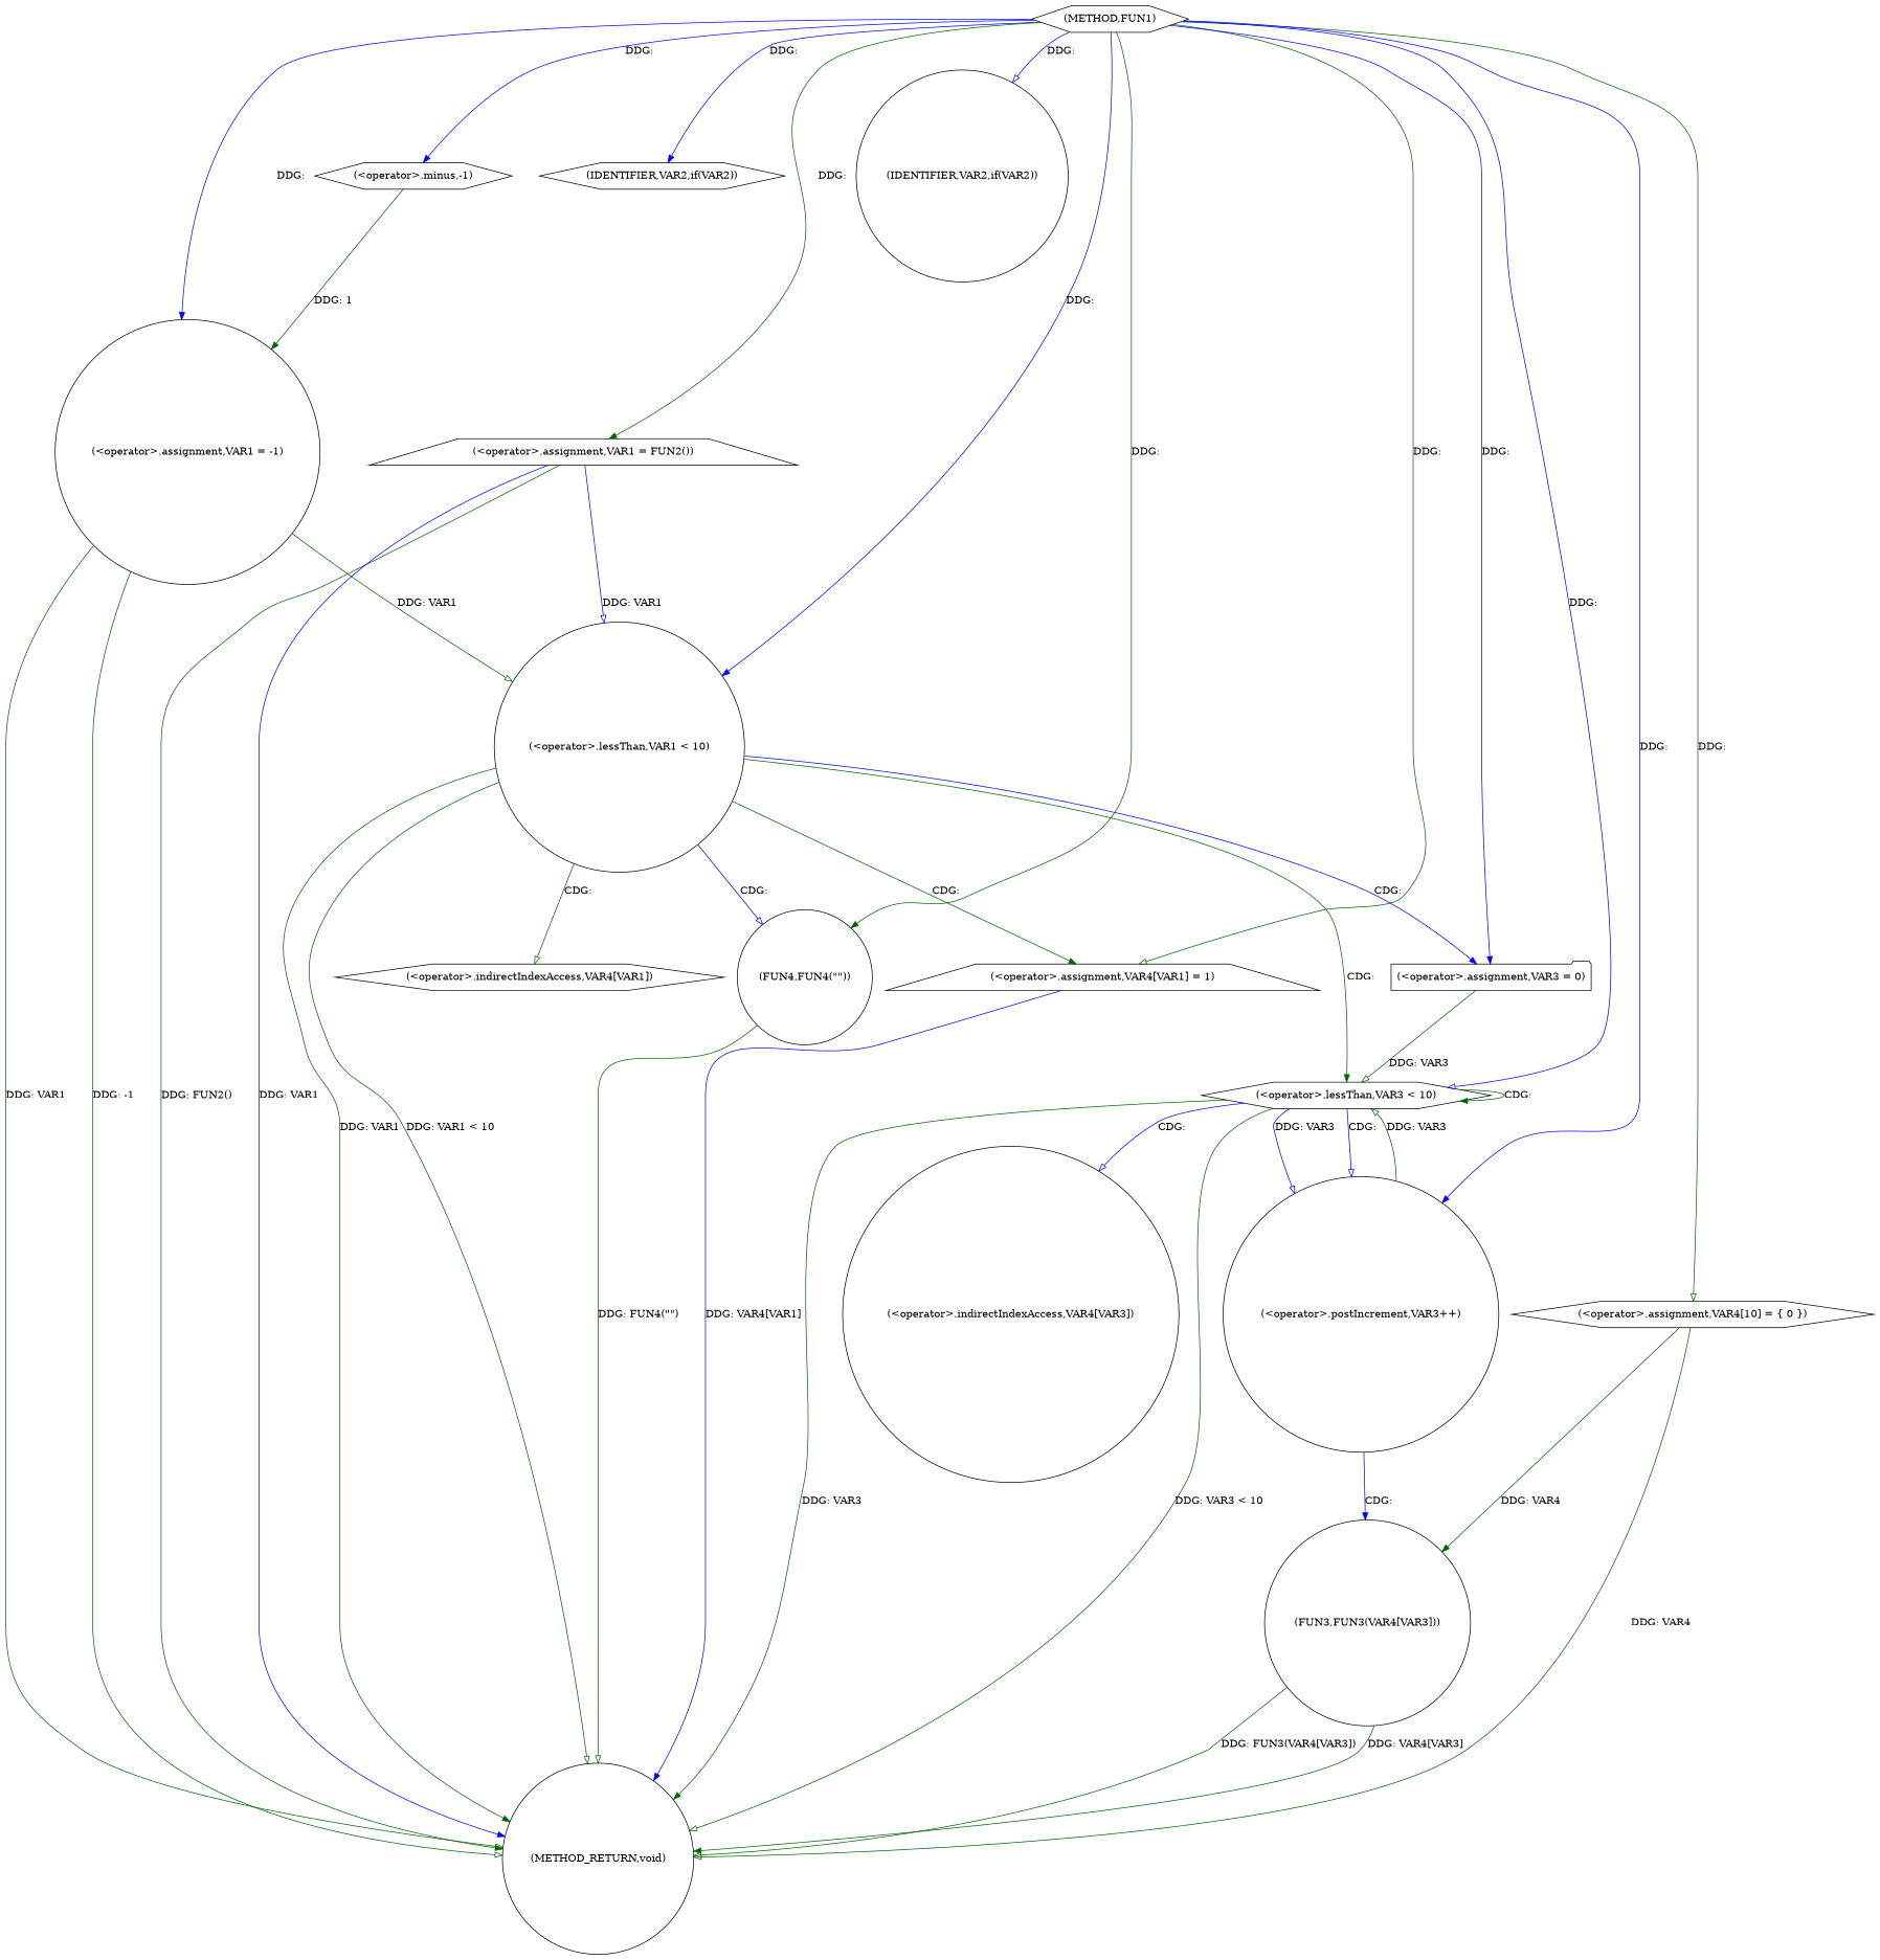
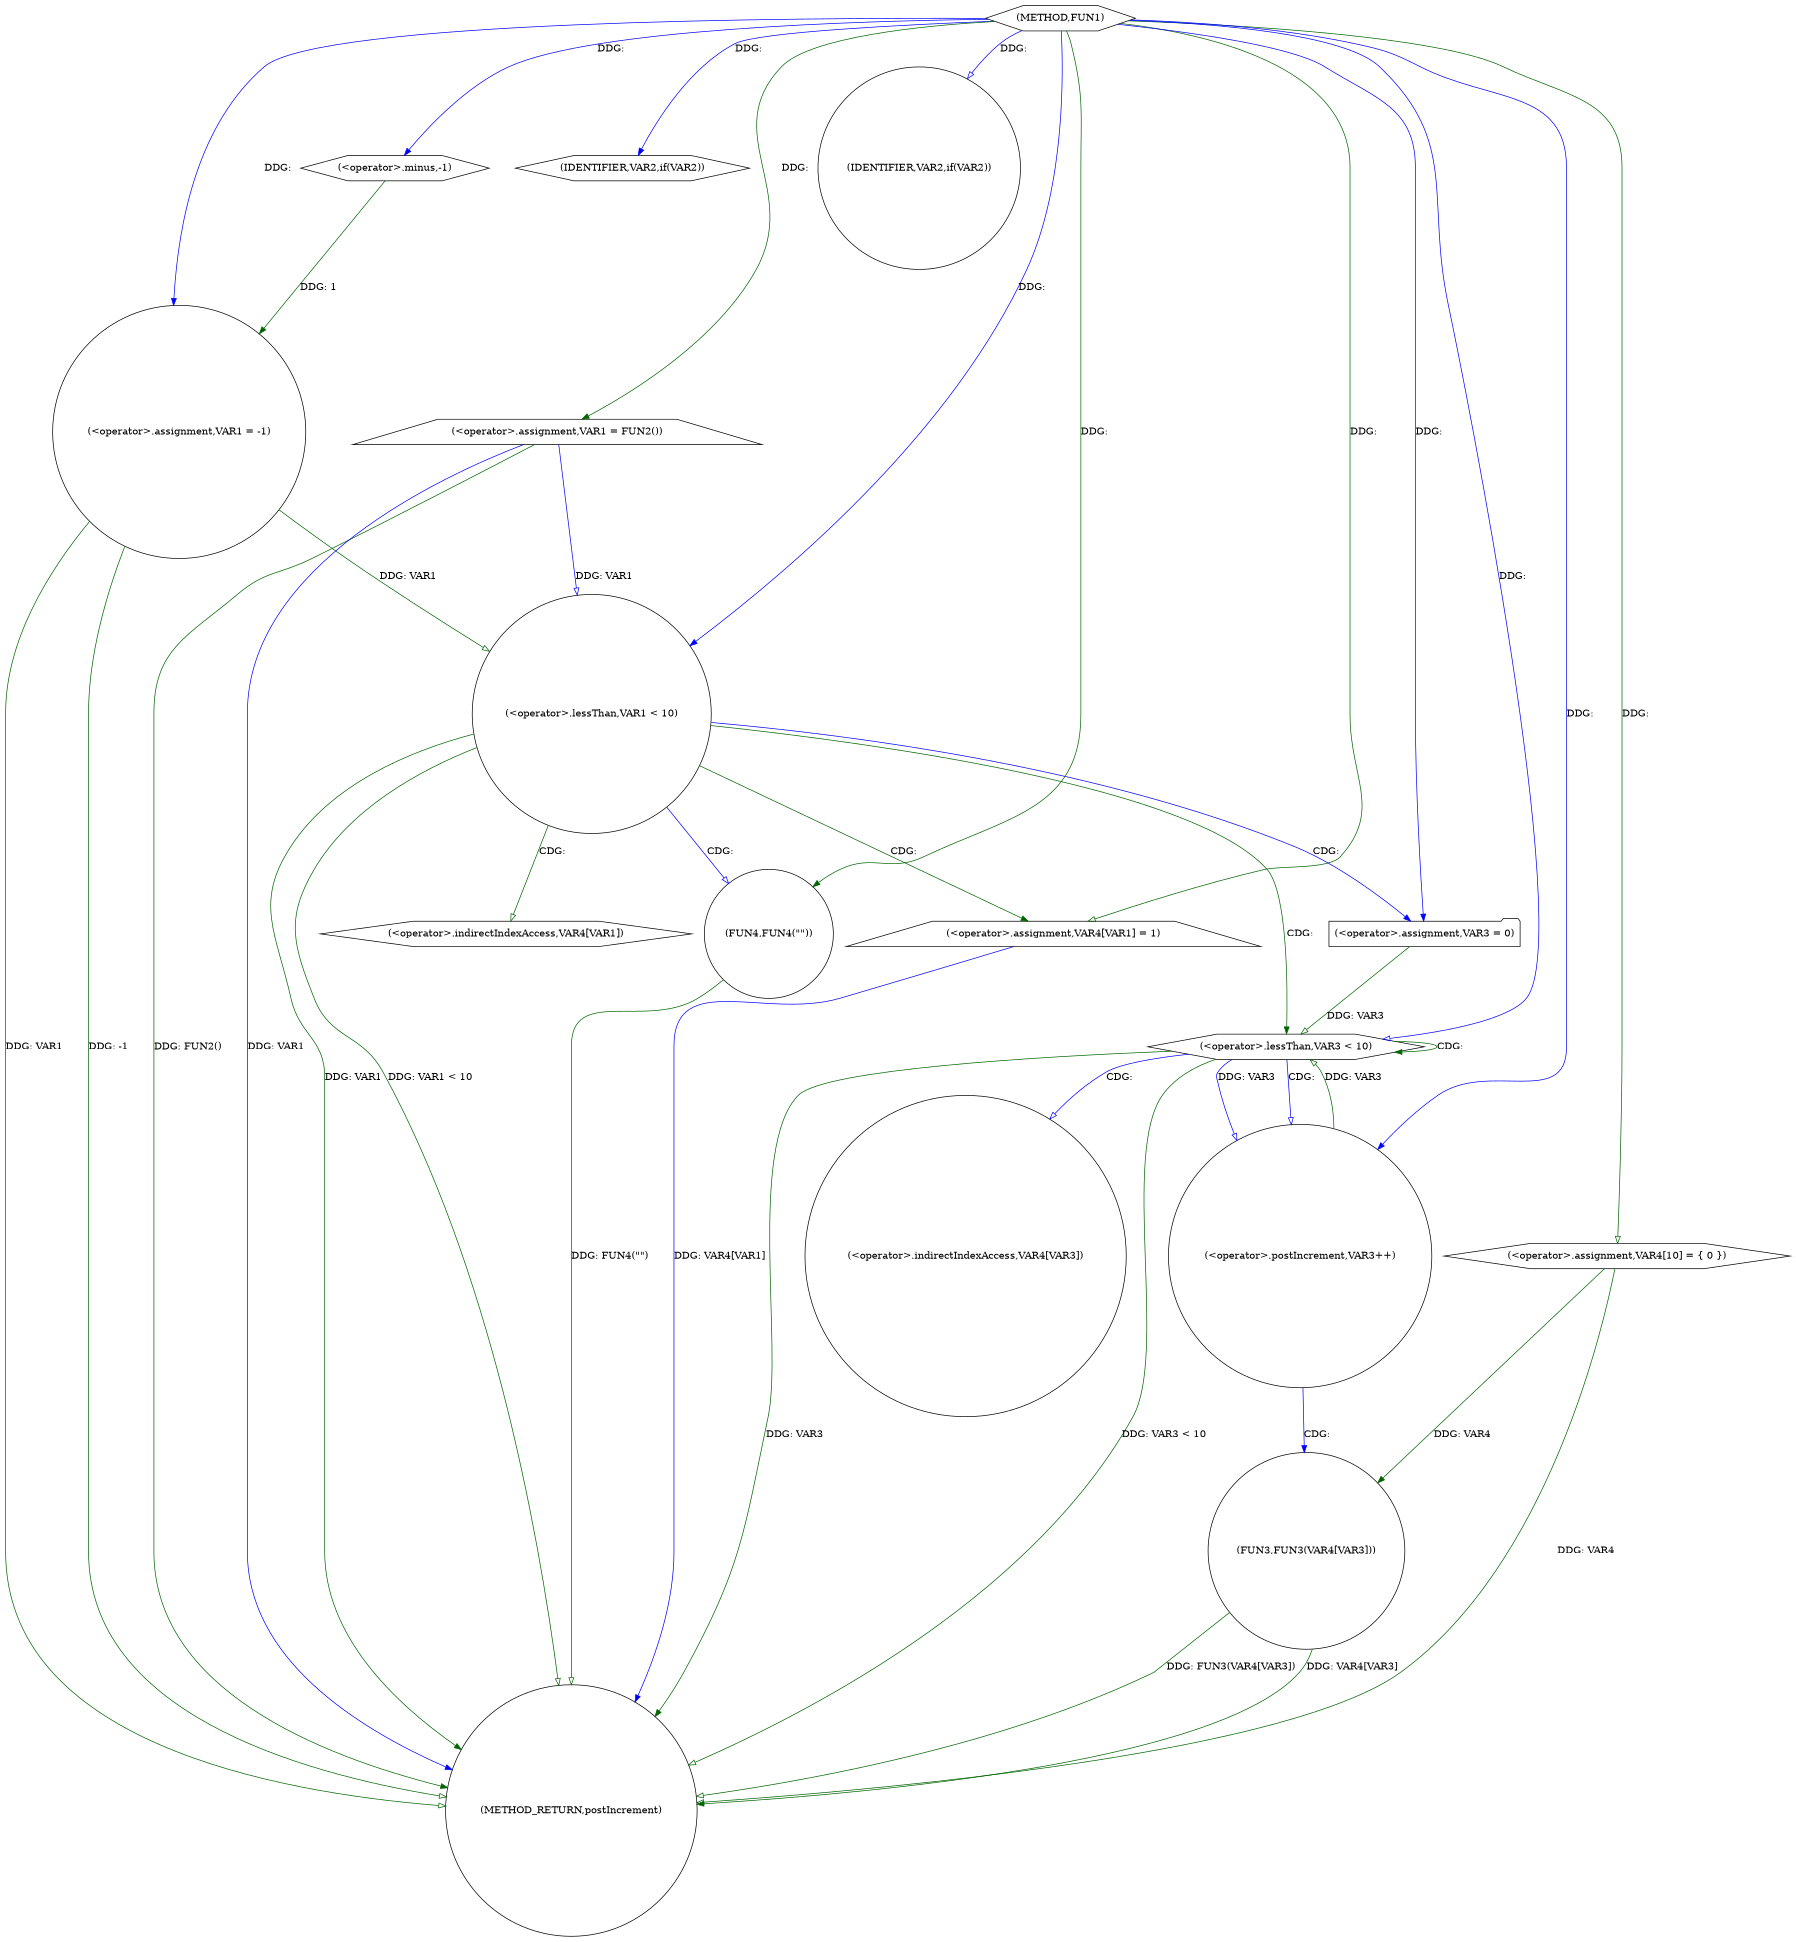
  digraph {
    node [shape=circle]
    edge [arrowhead=normal color=darkgreen]
    n1 [label="(METHOD,FUN1)" shape=hexagon]
    n2 [label="(<operator>.assignment,VAR1 = -1)"]
    n3 [label="(<operator>.minus,-1)" shape=hexagon]
    n4 [label="(IDENTIFIER,VAR2,if(VAR2))" shape=hexagon]
    n5 [label="(<operator>.assignment,VAR1 = FUN2())" shape=trapezium]
    n6 [label="(IDENTIFIER,VAR2,if(VAR2))"]
    n7 [label="(<operator>.assignment,VAR4[10] = { 0 })" shape=hexagon]
    n8 [label="(<operator>.lessThan,VAR1 < 10)"]
    n9 [label="(<operator>.assignment,VAR4[VAR1] = 1)" shape=trapezium]
    n10 [label="(<operator>.assignment,VAR3 = 0)" shape=folder]
    n11 [label="(<operator>.lessThan,VAR3 < 10)" shape=hexagon]
    n12 [label="(<operator>.postIncrement,VAR3++)"]
    n13 [label="(FUN4,FUN4(\"\"))"]
-   n14 [label="(METHOD_RETURN,void)"]
+   n14 [label="(METHOD_RETURN,postIncrement)"]
    n15 [label="(FUN3,FUN3(VAR4[VAR3]))"]
    n16 [label="(<operator>.indirectIndexAccess,VAR4[VAR1])" shape=hexagon]
    n17 [label="(<operator>.indirectIndexAccess,VAR4[VAR3])"]
    n1 -> n2 [color=blue label="DDG: "]
    n1 -> n3 [color=blue label="DDG: "]
    n1 -> n4 [color=blue label="DDG: "]
    n1 -> n5 [label="DDG: "]
    n1 -> n6 [arrowhead=onormal color=blue label="DDG: "]
    n1 -> n7 [arrowhead=onormal label="DDG: "]
    n1 -> n8 [color=blue label="DDG: "]
    n1 -> n9 [arrowhead=onormal label="DDG: "]
    n1 -> n10 [color=blue label="DDG: "]
    n1 -> n11 [arrowhead=onormal color=blue label="DDG: "]
    n1 -> n12 [color=blue label="DDG: "]
    n1 -> n13 [label="DDG: "]
    n2 -> n8 [arrowhead=onormal label="DDG: VAR1"]
    n2 -> n14 [arrowhead=onormal label="DDG: VAR1"]
    n2 -> n14 [arrowhead=onormal label="DDG: -1"]
    n3 -> n2 [label="DDG: 1"]
    n5 -> n8 [arrowhead=onormal color=blue label="DDG: VAR1"]
    n5 -> n14 [label="DDG: FUN2()"]
    n5 -> n14 [color=blue label="DDG: VAR1"]
    n7 -> n14 [arrowhead=onormal label="DDG: VAR4"]
    n7 -> n15 [label="DDG: VAR4"]
    n8 -> n9 [label="CDG: "]
    n8 -> n10 [color=blue label="CDG: "]
    n8 -> n11 [label="CDG: "]
    n8 -> n13 [arrowhead=onormal color=blue label="CDG: "]
    n8 -> n14 [label="DDG: VAR1"]
    n8 -> n14 [arrowhead=onormal label="DDG: VAR1 < 10"]
    n8 -> n16 [arrowhead=onormal label="CDG: "]
    n9 -> n14 [color=blue label="DDG: VAR4[VAR1]"]
    n10 -> n11 [arrowhead=onormal label="DDG: VAR3"]
    n11 -> n11 [label="CDG: "]
    n11 -> n12 [arrowhead=onormal color=blue label="DDG: VAR3"]
    n11 -> n12 [arrowhead=onormal color=blue label="CDG: "]
    n11 -> n14 [arrowhead=onormal label="DDG: VAR3 < 10"]
    n11 -> n14 [label="DDG: VAR3"]
    n11 -> n17 [arrowhead=onormal color=blue label="CDG: "]
    n12 -> n11 [arrowhead=onormal label="DDG: VAR3"]
    n12 -> n15 [color=blue label="CDG: "]
    n13 -> n14 [arrowhead=onormal label="DDG: FUN4(\"\")"]
    n15 -> n14 [label="DDG: VAR4[VAR3]"]
    n15 -> n14 [arrowhead=onormal label="DDG: FUN3(VAR4[VAR3])"]
  }
